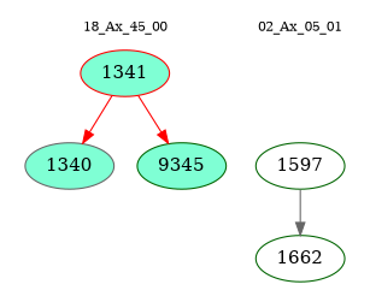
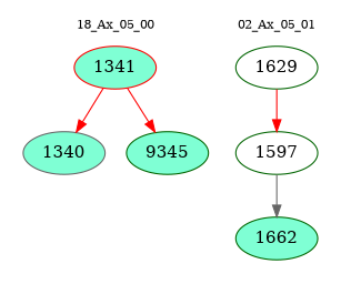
  digraph {
    node [color=darkgreen fillcolor=aquamarine style=filled]
    edge [color=red]
    n1 [color=red label=1341]
    n2 [color=gray40 label=1340]
    n3 [label=9345]
+   n4 [fillcolor=white label=1629]
    n5 [fillcolor=white label=1597]
-   n6 [fillcolor=white label=1662]
+   n6 [label=1662]
    subgraph cluster_1 {
      color=white
      fontsize=10
-     label="18_Ax_45_00"
+     label="18_Ax_05_00"
      n1
      n2
      n3
    }
    subgraph cluster_2 {
      color=white
      fontsize=10
      label="02_Ax_05_01"
+     n4
      n5
      n6
    }
    n1 -> n2
    n1 -> n3
+   n4 -> n5
    n5 -> n6 [color=gray40]
  }
